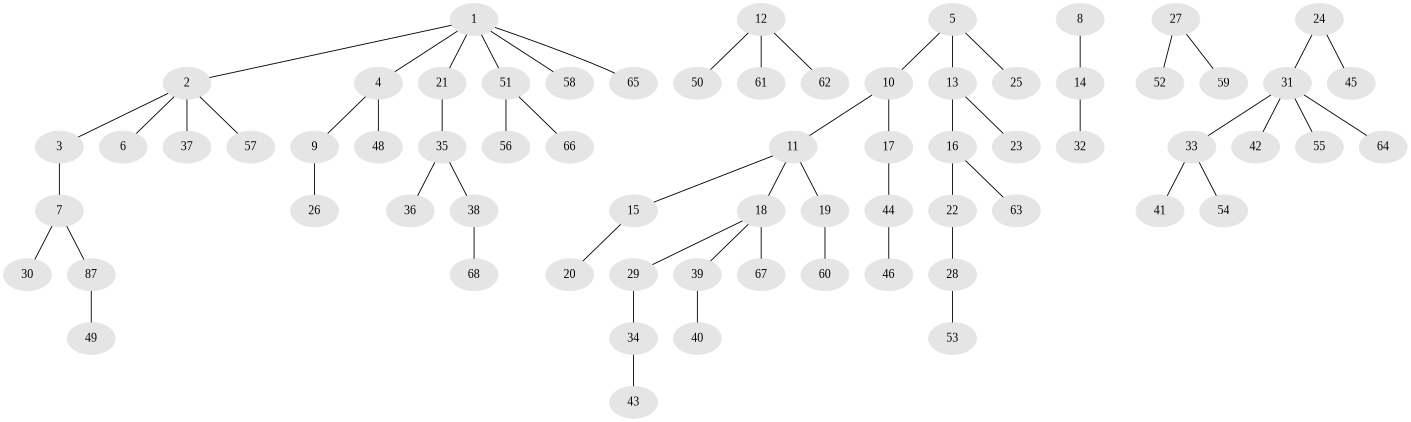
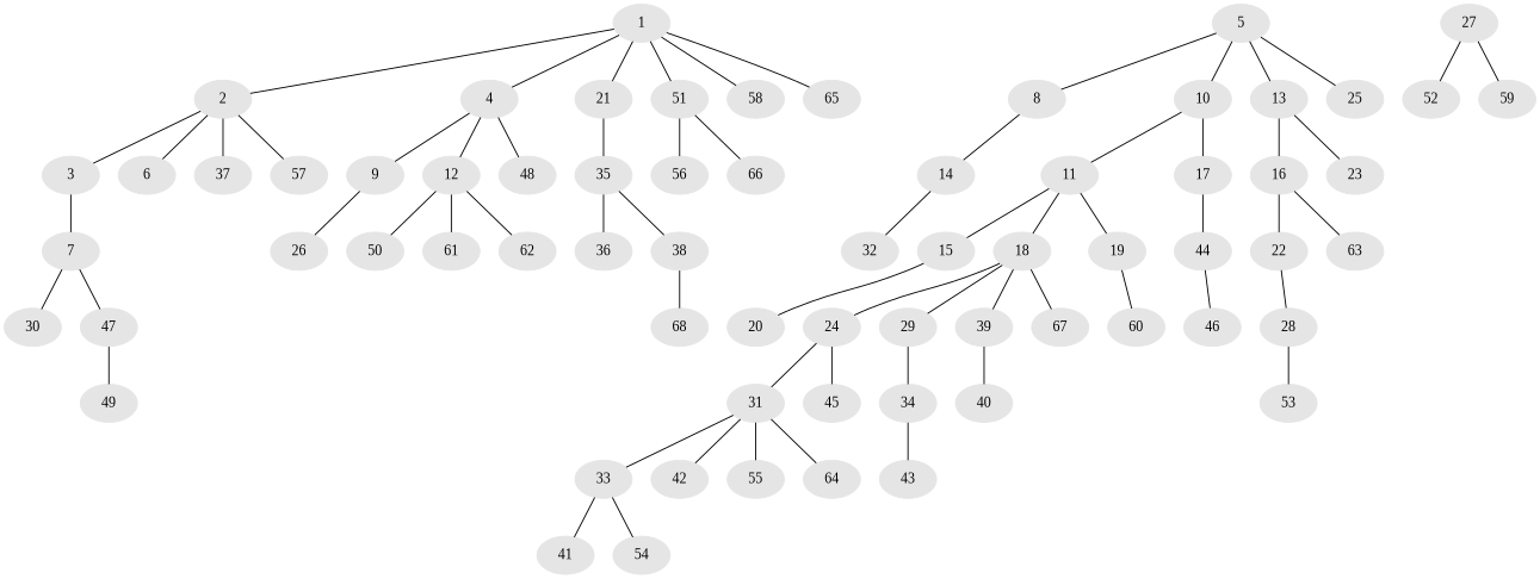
  graph {
    fontname="Liberation Serif"
    node [color=gray90 fontname="Liberation Serif" style=filled]
    edge [fontname="Liberation Serif"]
    1
    2
    4
    21
    51
    58
    65
    3
    6
    37
    57
    9
    12
    48
    5
    8
    10
    13
    25
    35
    56
    66
    7
    30
-   47 [label=87]
+   47
    26
    50
    61
    62
    14
    11
    17
    16
    23
    27
    52
    59
    49
    32
    15
    18
    19
    44
    20
    24
    29
    39
    67
    60
    22
    63
    28
    46
    31
    45
    34
    40
    36
    38
    53
    33
    42
    55
    64
    43
    41
    54
    68
    1 -- 2
    1 -- 4
    1 -- 21
    1 -- 51
    1 -- 58
    1 -- 65
    2 -- 3
    2 -- 6
    2 -- 37
    2 -- 57
    4 -- 9
+   4 -- 12
    4 -- 48
    21 -- 35
    51 -- 56
    51 -- 66
    3 -- 7
    9 -- 26
    12 -- 50
    12 -- 61
    12 -- 62
+   5 -- 8
    5 -- 10
    5 -- 13
    5 -- 25
    8 -- 14
    10 -- 11
    10 -- 17
    13 -- 16
    13 -- 23
    35 -- 36
    35 -- 38
    7 -- 30
    7 -- 47
    47 -- 49
    14 -- 32
    11 -- 15
    11 -- 18
    11 -- 19
    17 -- 44
    16 -- 22
    16 -- 63
    27 -- 52
    27 -- 59
    15 -- 20
+   18 -- 24
    18 -- 29
    18 -- 39
    18 -- 67
    19 -- 60
    44 -- 46
    24 -- 31
    24 -- 45
    29 -- 34
    39 -- 40
    22 -- 28
    28 -- 53
    31 -- 33
    31 -- 42
    31 -- 55
    31 -- 64
    34 -- 43
    38 -- 68
    33 -- 41
    33 -- 54
  }
